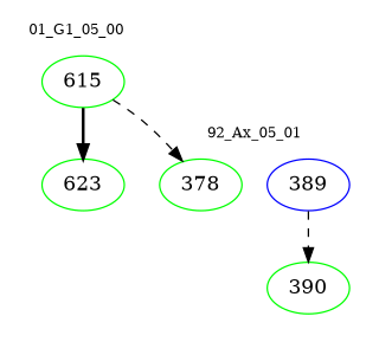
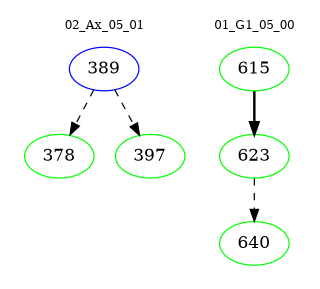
  digraph {
    node [color=green]
    edge [color=black style=dashed]
    n1 [color=blue label=389]
    n2 [label=378]
-   n3 [label=390]
+   n3 [label=397]
    n4 [label=623]
    n5 [label=615]
+   n6 [label=640]
    subgraph cluster_1 {
      color=white
      fontsize=10
-     label="92_Ax_05_01"
+     label="02_Ax_05_01"
      n1
      n2
      n3
    }
    subgraph cluster_2 {
      color=white
      fontsize=10
      label="01_G1_05_00"
      n4
      n5
+     n6
    }
-   n5 -> n2
+   n1 -> n2
    n1 -> n3
+   n4 -> n6
    n5 -> n4 [style=bold]
  }
